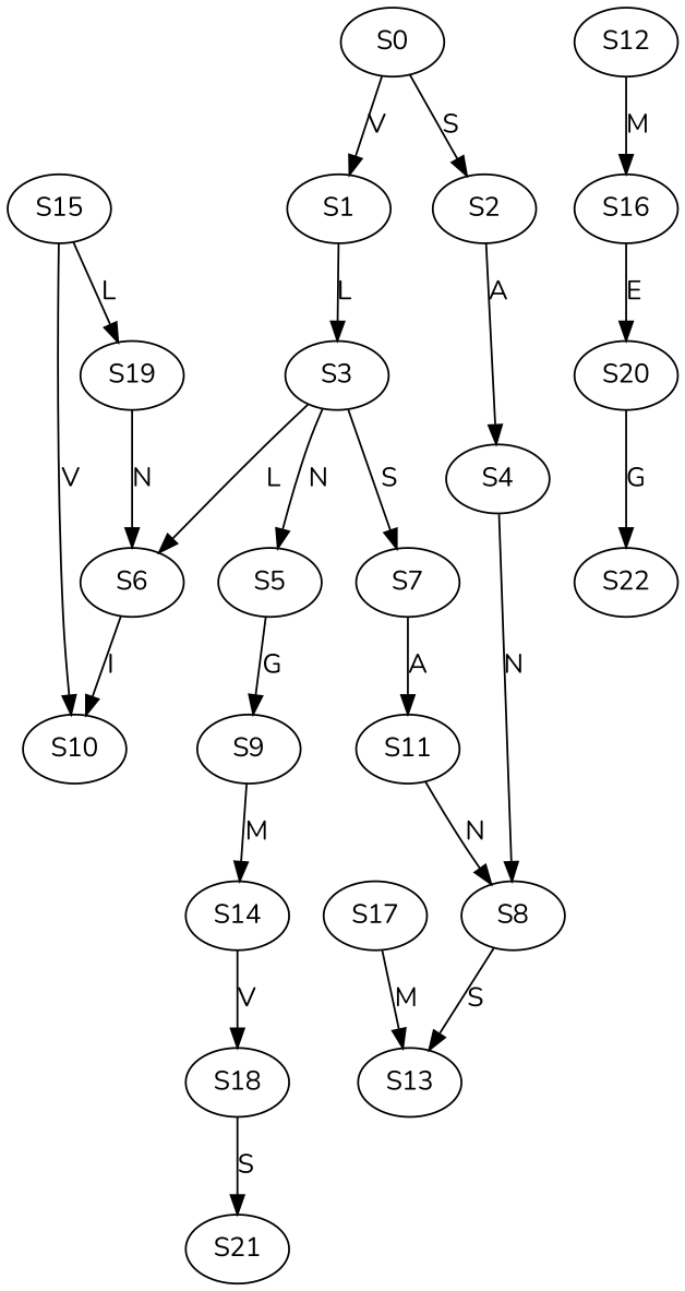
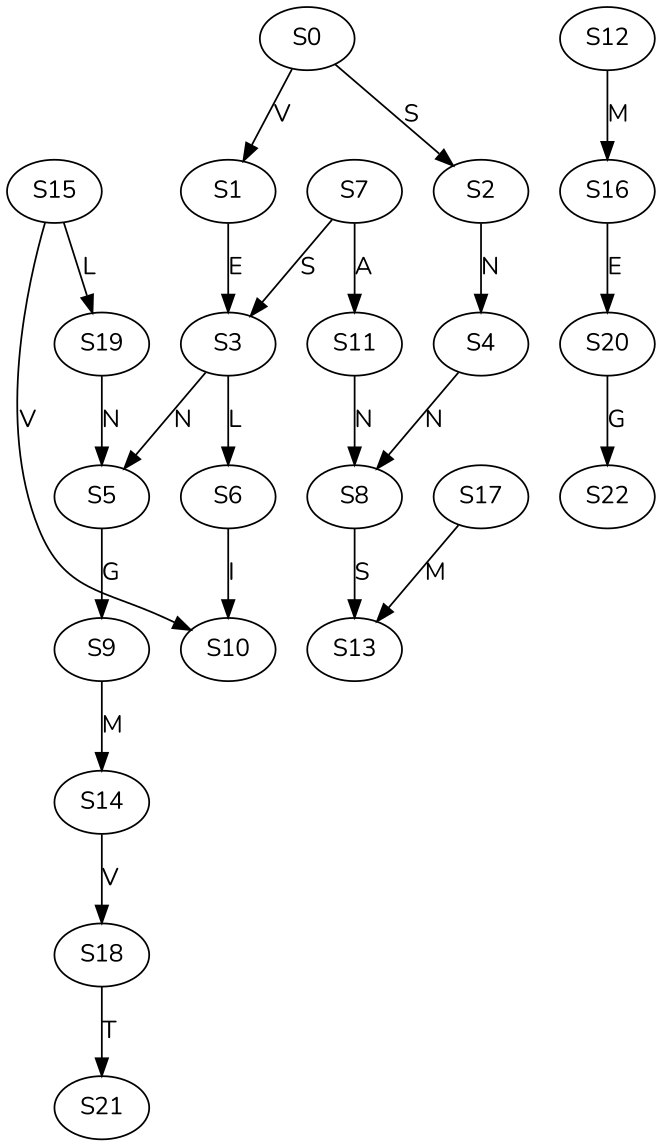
  strict digraph {
    fontname=Nunito
    node [fontname=Nunito]
    edge [fontname=Nunito]
    S0
    S1
    S2
    S3
    S4
    S5
    S6
    S7
    S8
    S9
    S10
    S11
    S13
    S14
    S12
    S16
    S18
    S15
    S19
    S20
    S17
    S21
    S22
    S0 -> S1 [label=V]
    S0 -> S2 [label=S]
-   S1 -> S3 [label=L]
-   S2 -> S4 [label=A]
+   S1 -> S3 [label=E]
+   S2 -> S4 [label=N]
    S3 -> S5 [label=N]
    S3 -> S6 [label=L]
-   S3 -> S7 [label=S]
+   S7 -> S3 [label=S]
    S4 -> S8 [label=N]
    S5 -> S9 [label=G]
    S6 -> S10 [label=I]
    S7 -> S11 [label=A]
    S8 -> S13 [label=S]
    S9 -> S14 [label=M]
    S11 -> S8 [label=N]
    S14 -> S18 [label=V]
    S12 -> S16 [label=M]
    S16 -> S20 [label=E]
-   S18 -> S21 [label=S]
+   S18 -> S21 [label=T]
    S15 -> S10 [label=V]
    S15 -> S19 [label=L]
-   S19 -> S6 [label=N]
+   S19 -> S5 [label=N]
    S20 -> S22 [label=G]
    S17 -> S13 [label=M]
  }
